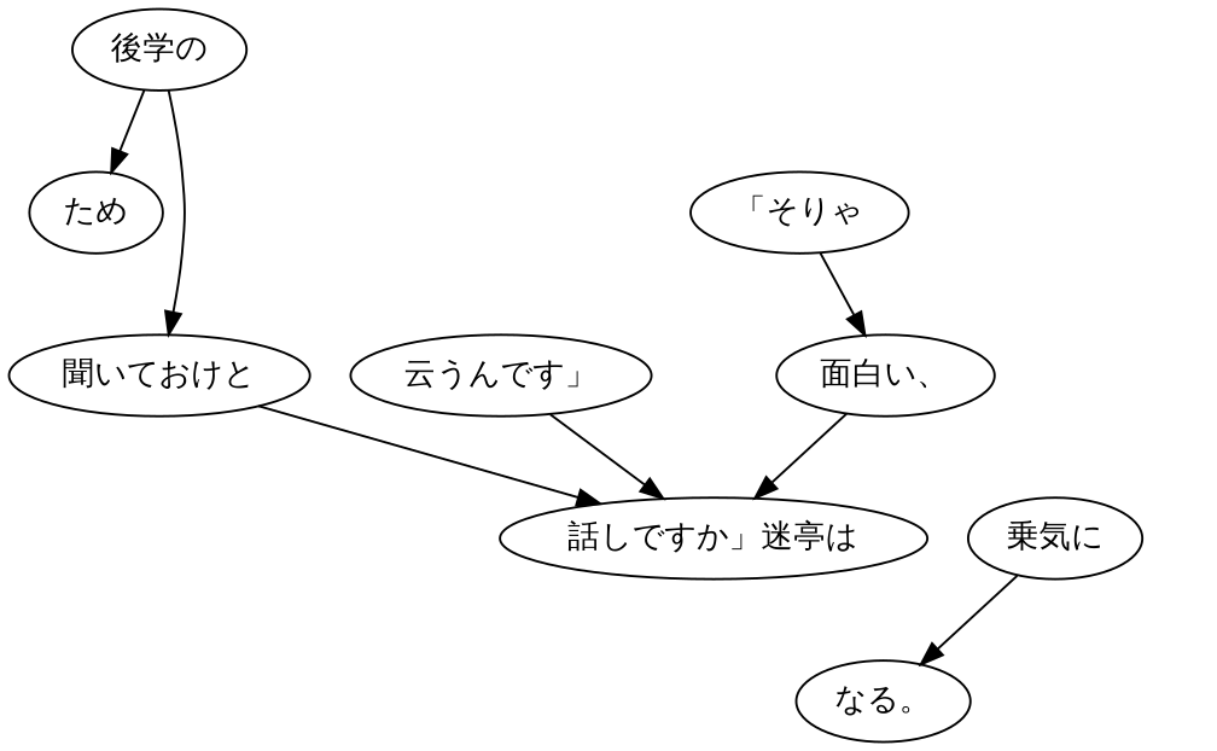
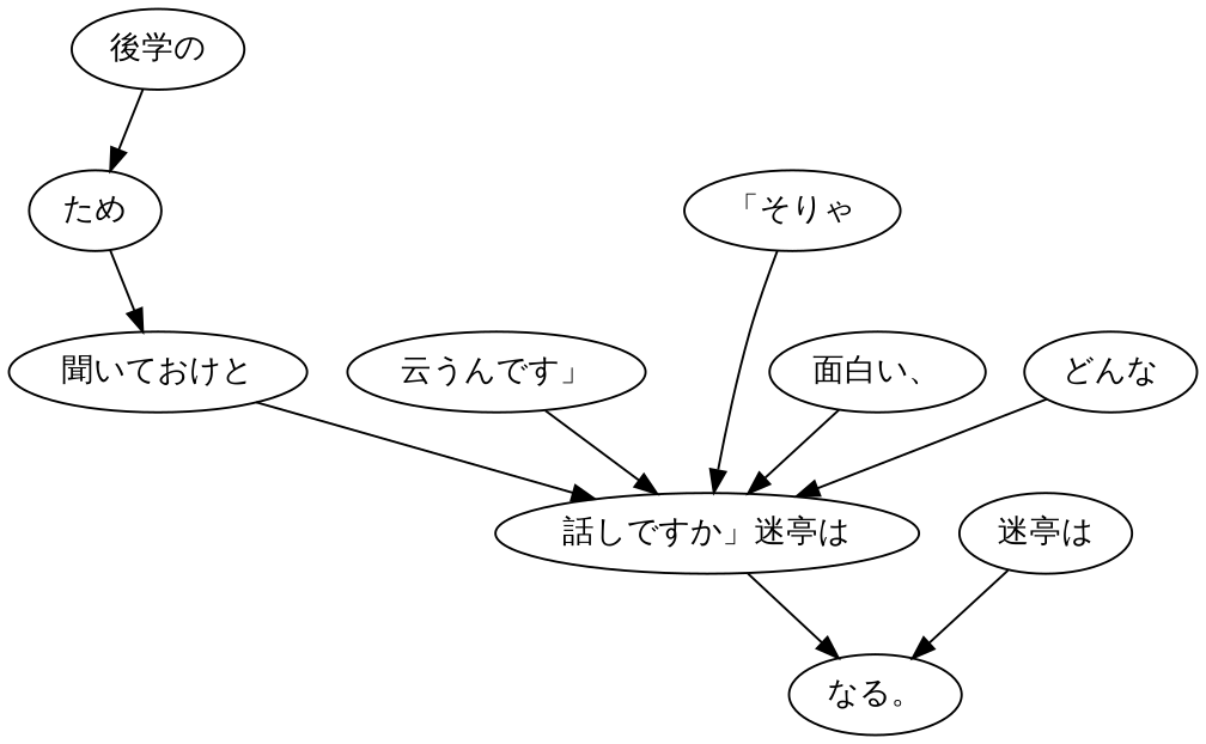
  digraph {
    n1 [label="後学の"]
    n2 [label="ため"]
    n3 [label="聞いておけと"]
    n4 [label="話しですか」迷亭は"]
    n5 [label="云うんです」"]
    n6 [label="なる。"]
    n7 [label="「そりゃ"]
    n8 [label="面白い、"]
-   n10 [label="乗気に"]
+   n9 [label="どんな"]
+   n10 [label="迷亭は"]
    n1 -> n2
-   n1 -> n3
+   n2 -> n3
    n3 -> n4
+   n4 -> n6
    n5 -> n4
-   n7 -> n8
+   n7 -> n4
    n8 -> n4
+   n9 -> n4
    n10 -> n6
  }
